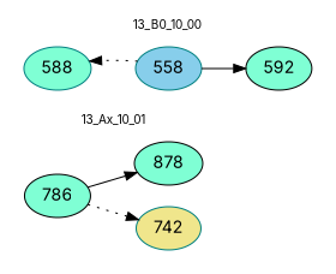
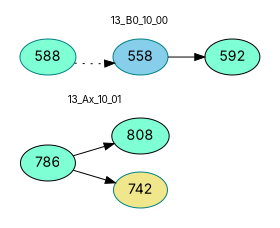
  digraph {
    fontname=Inter
    rankdir=LR
    node [color=black fillcolor=aquamarine fontname=Inter style=filled]
    edge [color=black fontname=Inter style=dotted]
    n1 [label=786]
    n2 [color=teal fillcolor=khaki label=742]
-   n3 [label=878]
+   n3 [label=808]
    n4 [color=teal label=588]
    n5 [color=teal fillcolor=skyblue label=558]
    n6 [label=592]
    subgraph cluster_1 {
      color=white
      fontsize=10
      label="13_Ax_10_01"
      n1
      n2
      n3
    }
    subgraph cluster_2 {
      color=white
      fontsize=10
      label="13_B0_10_00"
      n4
      n5
      n6
    }
-   n1 -> n2
+   n1 -> n2 [style=solid]
    n1 -> n3 [style=solid]
-   n5 -> n4
+   n4 -> n5
    n5 -> n6 [style=solid]
  }
